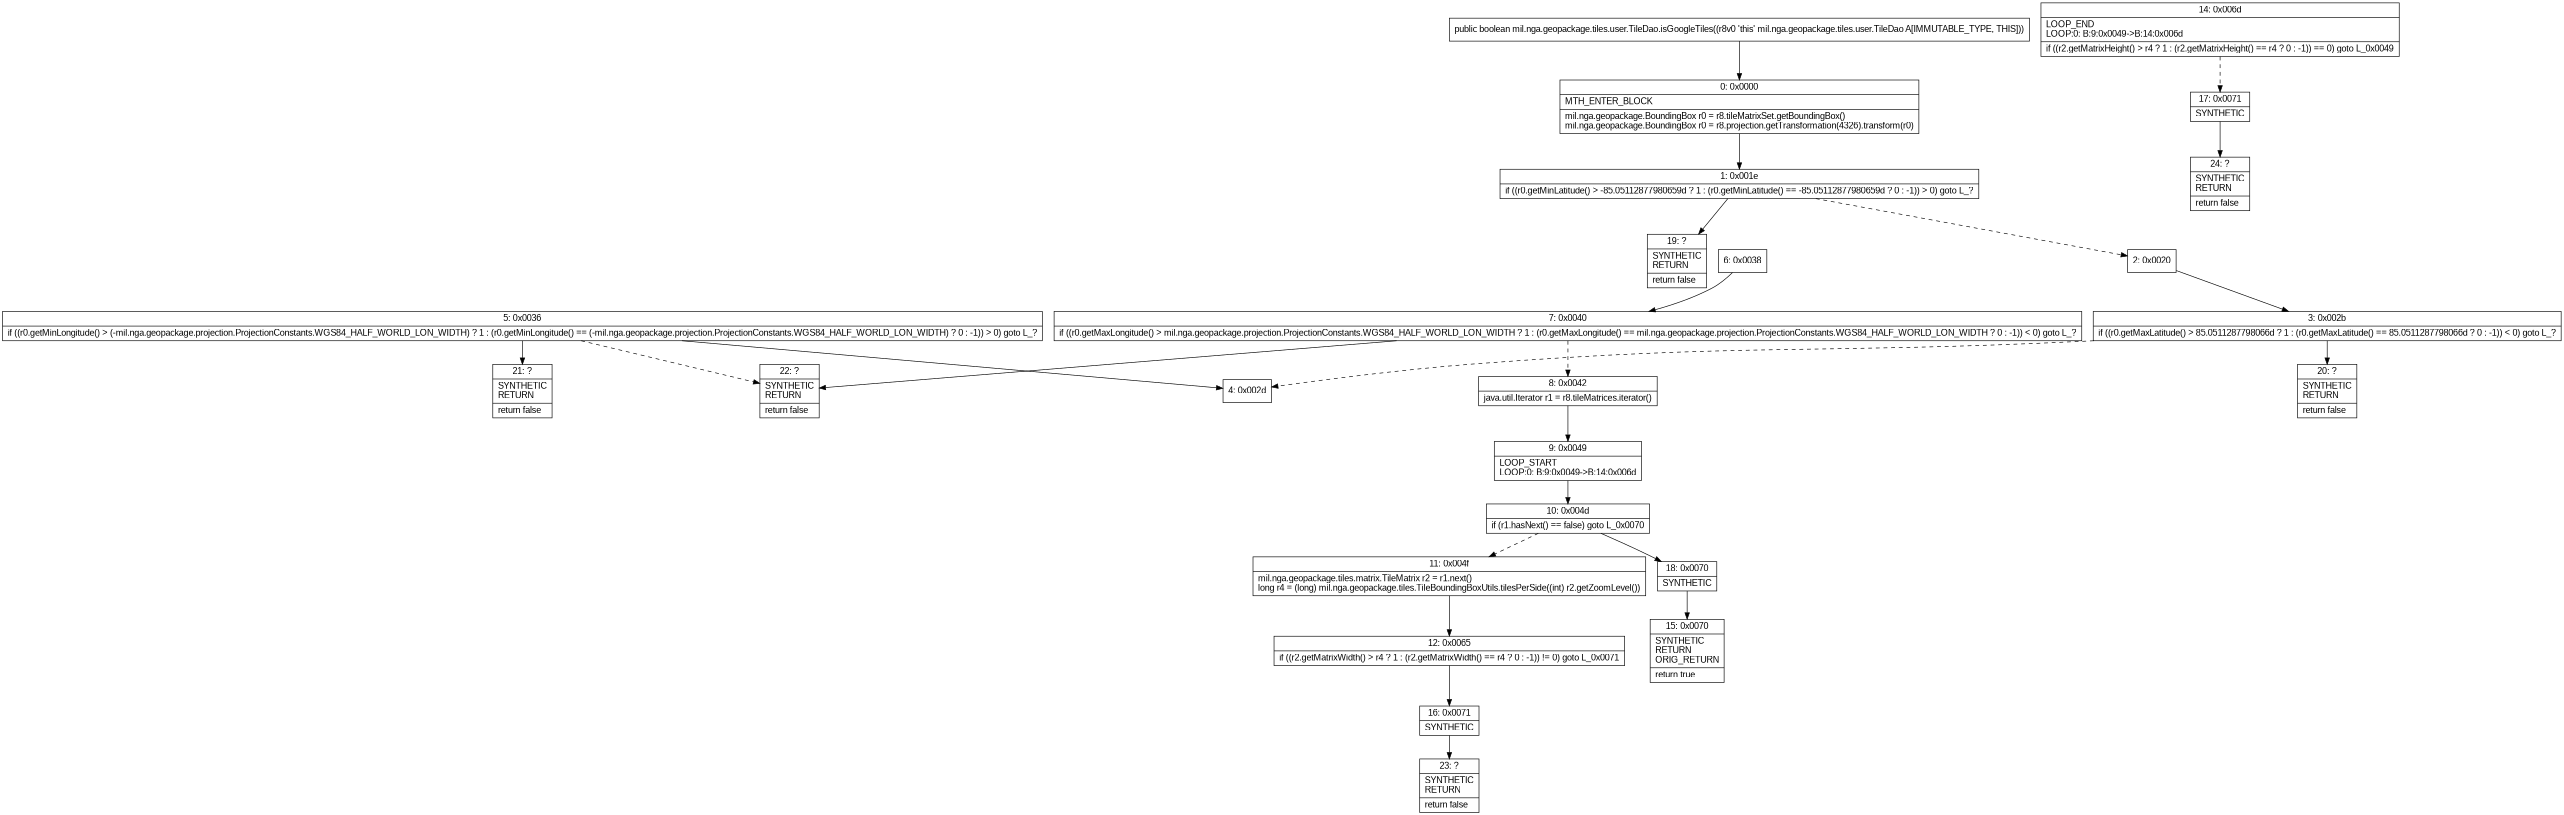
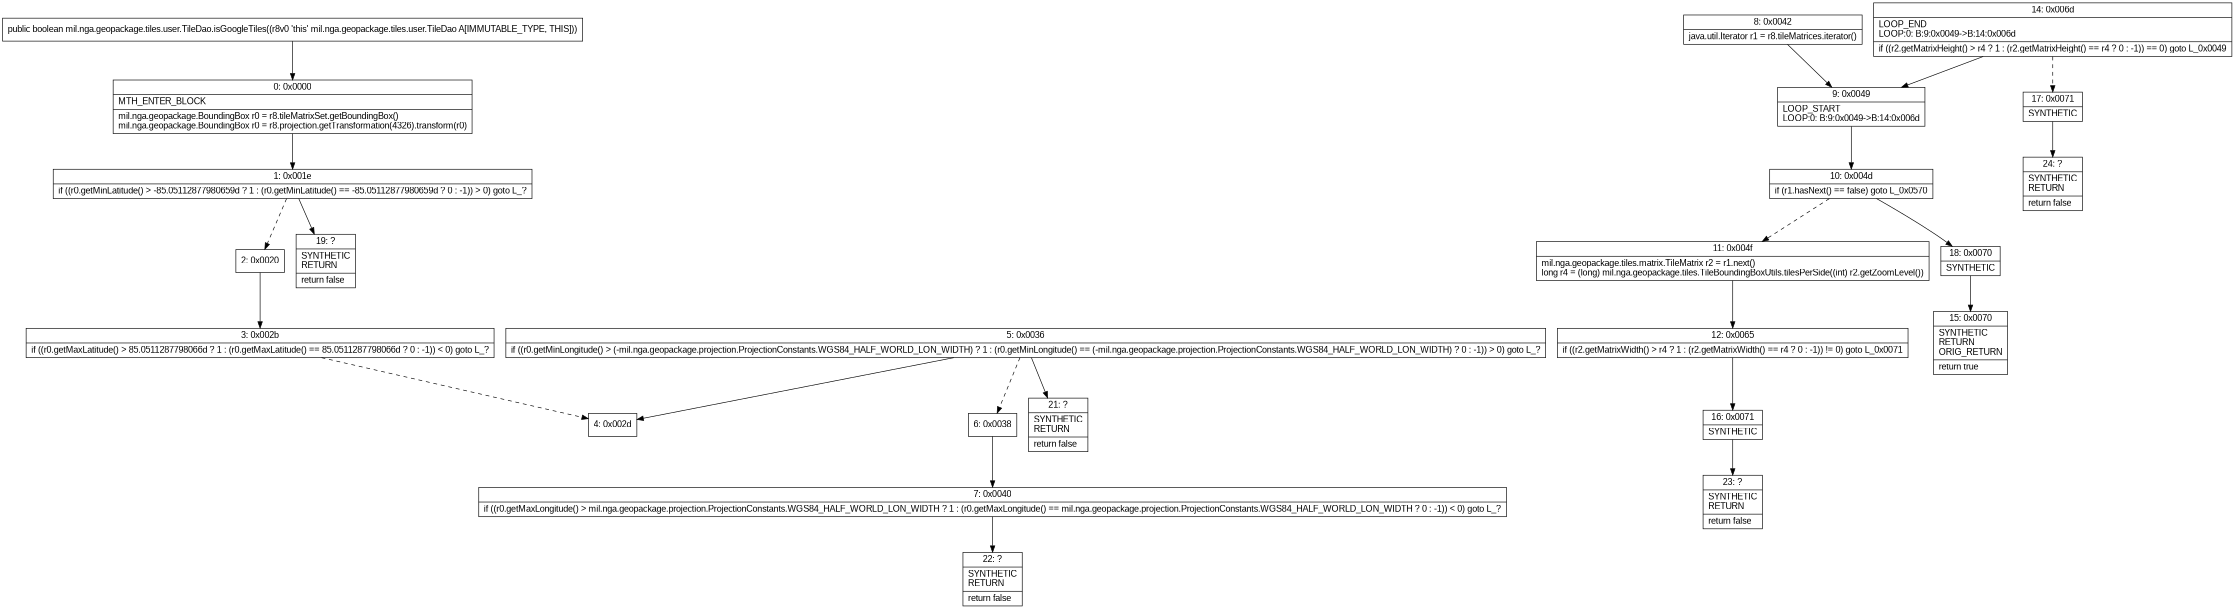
  digraph {
    fontname="Liberation Sans"
    node [fontname="Liberation Sans" shape=record]
    edge [fontname="Liberation Sans"]
    n1 [label="{0\:\ 0x0000|MTH_ENTER_BLOCK\l|mil.nga.geopackage.BoundingBox r0 = r8.tileMatrixSet.getBoundingBox()\lmil.nga.geopackage.BoundingBox r0 = r8.projection.getTransformation(4326).transform(r0)\l}"]
    n2 [label="{1\:\ 0x001e|if ((r0.getMinLatitude() \> \-85.05112877980659d ? 1 : (r0.getMinLatitude() == \-85.05112877980659d ? 0 : \-1)) \> 0) goto L_?\l}"]
    n3 [label="{2\:\ 0x0020}"]
    n4 [label="{19\:\ ?|SYNTHETIC\lRETURN\l|return false\l}"]
    n5 [label="{3\:\ 0x002b|if ((r0.getMaxLatitude() \> 85.0511287798066d ? 1 : (r0.getMaxLatitude() == 85.0511287798066d ? 0 : \-1)) \< 0) goto L_?\l}"]
    n6 [label="{4\:\ 0x002d}"]
-   n7 [label="{20\:\ ?|SYNTHETIC\lRETURN\l|return false\l}"]
    n8 [label="{5\:\ 0x0036|if ((r0.getMinLongitude() \> (\-mil.nga.geopackage.projection.ProjectionConstants.WGS84_HALF_WORLD_LON_WIDTH) ? 1 : (r0.getMinLongitude() == (\-mil.nga.geopackage.projection.ProjectionConstants.WGS84_HALF_WORLD_LON_WIDTH) ? 0 : \-1)) \> 0) goto L_?\l}"]
    n9 [label="{6\:\ 0x0038}"]
    n10 [label="{21\:\ ?|SYNTHETIC\lRETURN\l|return false\l}"]
    n11 [label="{7\:\ 0x0040|if ((r0.getMaxLongitude() \> mil.nga.geopackage.projection.ProjectionConstants.WGS84_HALF_WORLD_LON_WIDTH ? 1 : (r0.getMaxLongitude() == mil.nga.geopackage.projection.ProjectionConstants.WGS84_HALF_WORLD_LON_WIDTH ? 0 : \-1)) \< 0) goto L_?\l}"]
    n12 [label="{8\:\ 0x0042|java.util.Iterator r1 = r8.tileMatrices.iterator()\l}"]
    n13 [label="{22\:\ ?|SYNTHETIC\lRETURN\l|return false\l}"]
    n14 [label="{9\:\ 0x0049|LOOP_START\lLOOP:0: B:9:0x0049\-\>B:14:0x006d\l}"]
-   n15 [label="{10\:\ 0x004d|if (r1.hasNext() == false) goto L_0x0070\l}"]
+   n15 [label="{10\:\ 0x004d|if (r1.hasNext() == false) goto L_0x0570\l}"]
    n16 [label="{11\:\ 0x004f|mil.nga.geopackage.tiles.matrix.TileMatrix r2 = r1.next()\llong r4 = (long) mil.nga.geopackage.tiles.TileBoundingBoxUtils.tilesPerSide((int) r2.getZoomLevel())\l}"]
    n17 [label="{18\:\ 0x0070|SYNTHETIC\l}"]
    n18 [label="{12\:\ 0x0065|if ((r2.getMatrixWidth() \> r4 ? 1 : (r2.getMatrixWidth() == r4 ? 0 : \-1)) != 0) goto L_0x0071\l}"]
    n19 [label="{15\:\ 0x0070|SYNTHETIC\lRETURN\lORIG_RETURN\l|return true\l}"]
    n20 [label="{16\:\ 0x0071|SYNTHETIC\l}"]
    n21 [label="{23\:\ ?|SYNTHETIC\lRETURN\l|return false\l}"]
    n22 [label="{14\:\ 0x006d|LOOP_END\lLOOP:0: B:9:0x0049\-\>B:14:0x006d\l|if ((r2.getMatrixHeight() \> r4 ? 1 : (r2.getMatrixHeight() == r4 ? 0 : \-1)) == 0) goto L_0x0049\l}"]
    n23 [label="{17\:\ 0x0071|SYNTHETIC\l}"]
    n24 [label="{24\:\ ?|SYNTHETIC\lRETURN\l|return false\l}"]
    n25 [label="{public boolean mil.nga.geopackage.tiles.user.TileDao.isGoogleTiles((r8v0 'this' mil.nga.geopackage.tiles.user.TileDao A[IMMUTABLE_TYPE, THIS])) }"]
    n1 -> n2
    n2 -> n3 [style=dashed]
    n2 -> n4
    n3 -> n5
    n5 -> n6 [style=dashed]
-   n5 -> n7
    n8 -> n6
-   n8 -> n13 [style=dashed]
+   n8 -> n9 [style=dashed]
    n8 -> n10
    n9 -> n11
-   n11 -> n12 [style=dashed]
    n11 -> n13
    n12 -> n14
    n14 -> n15
    n15 -> n16 [style=dashed]
    n15 -> n17
    n16 -> n18
    n17 -> n19
    n18 -> n20
    n20 -> n21
+   n22 -> n14
    n22 -> n23 [style=dashed]
    n23 -> n24
    n25 -> n1
  }
